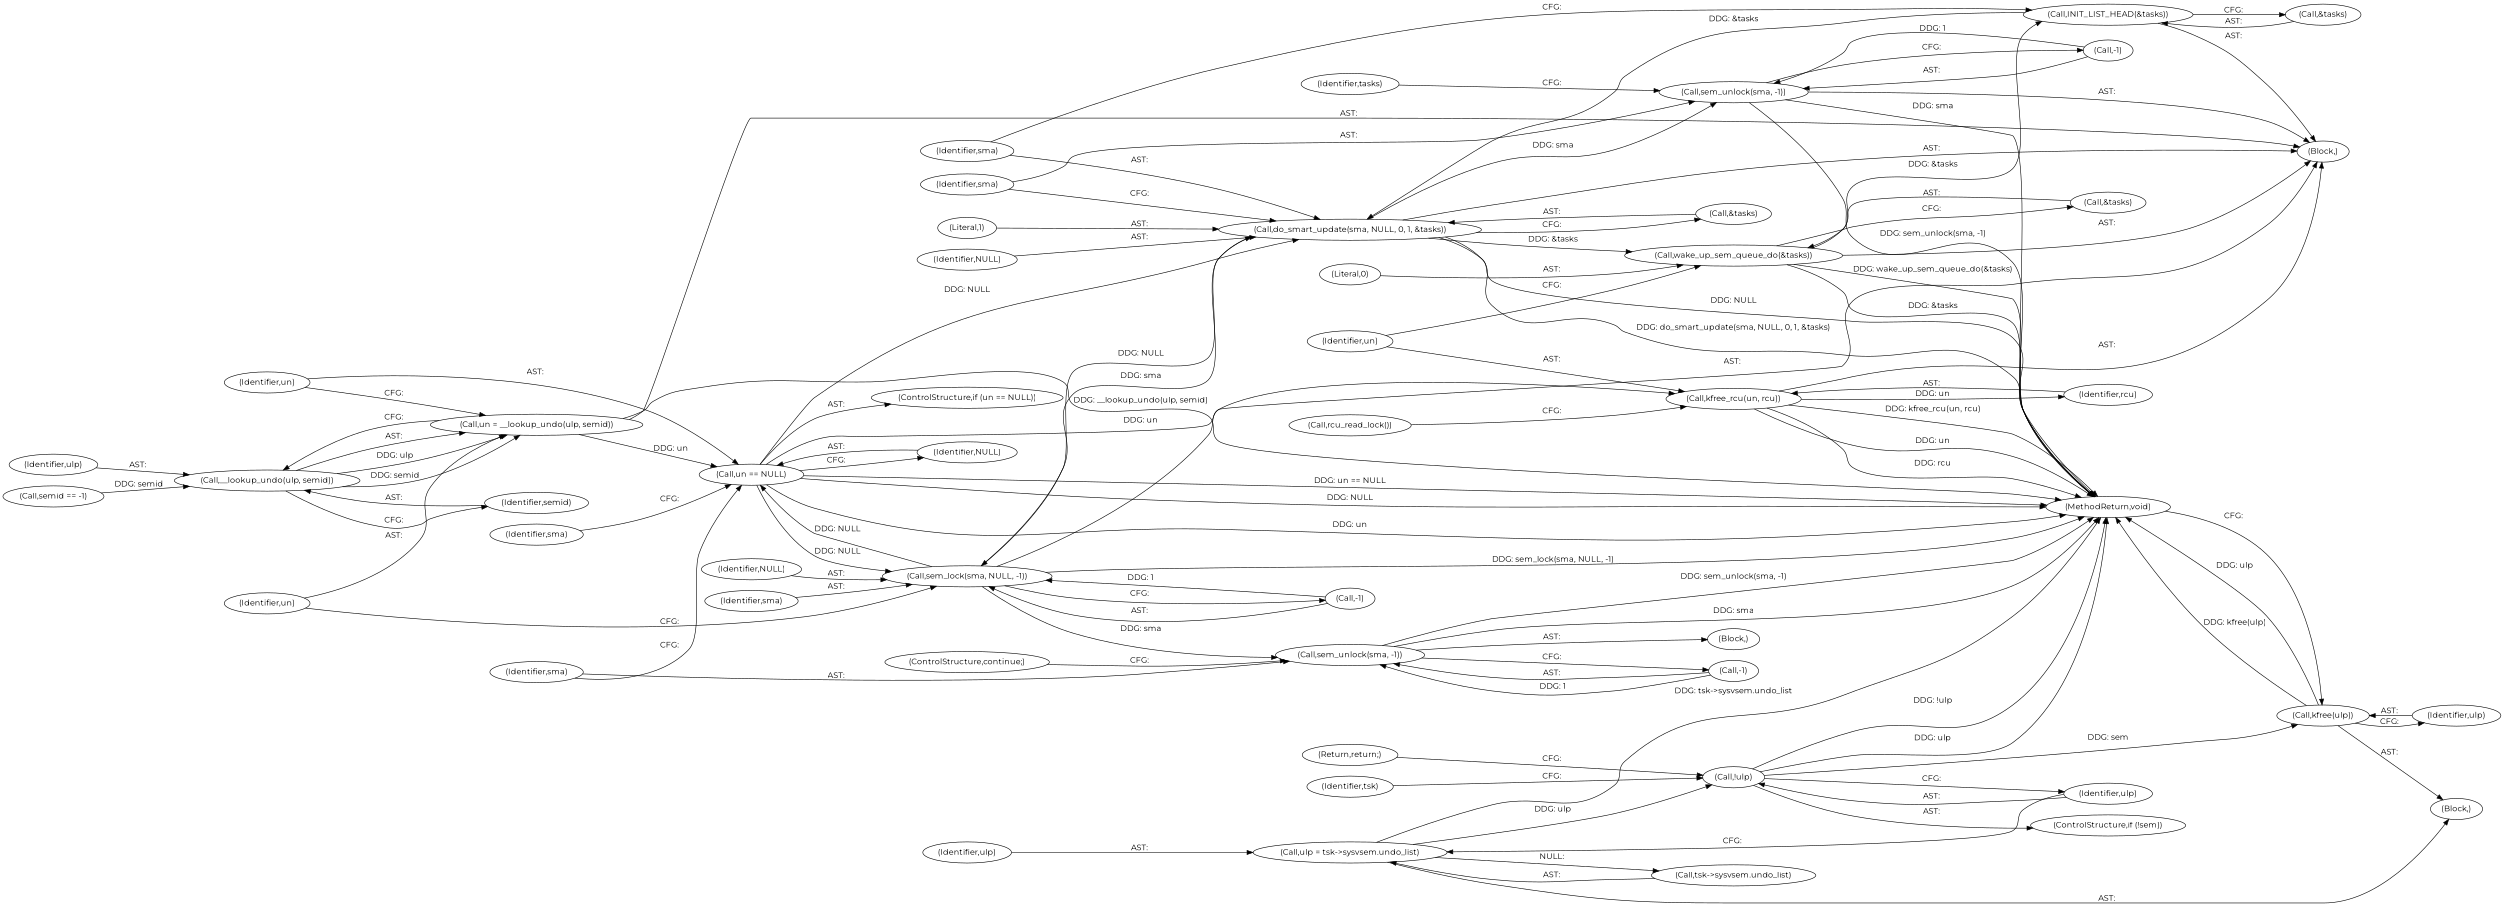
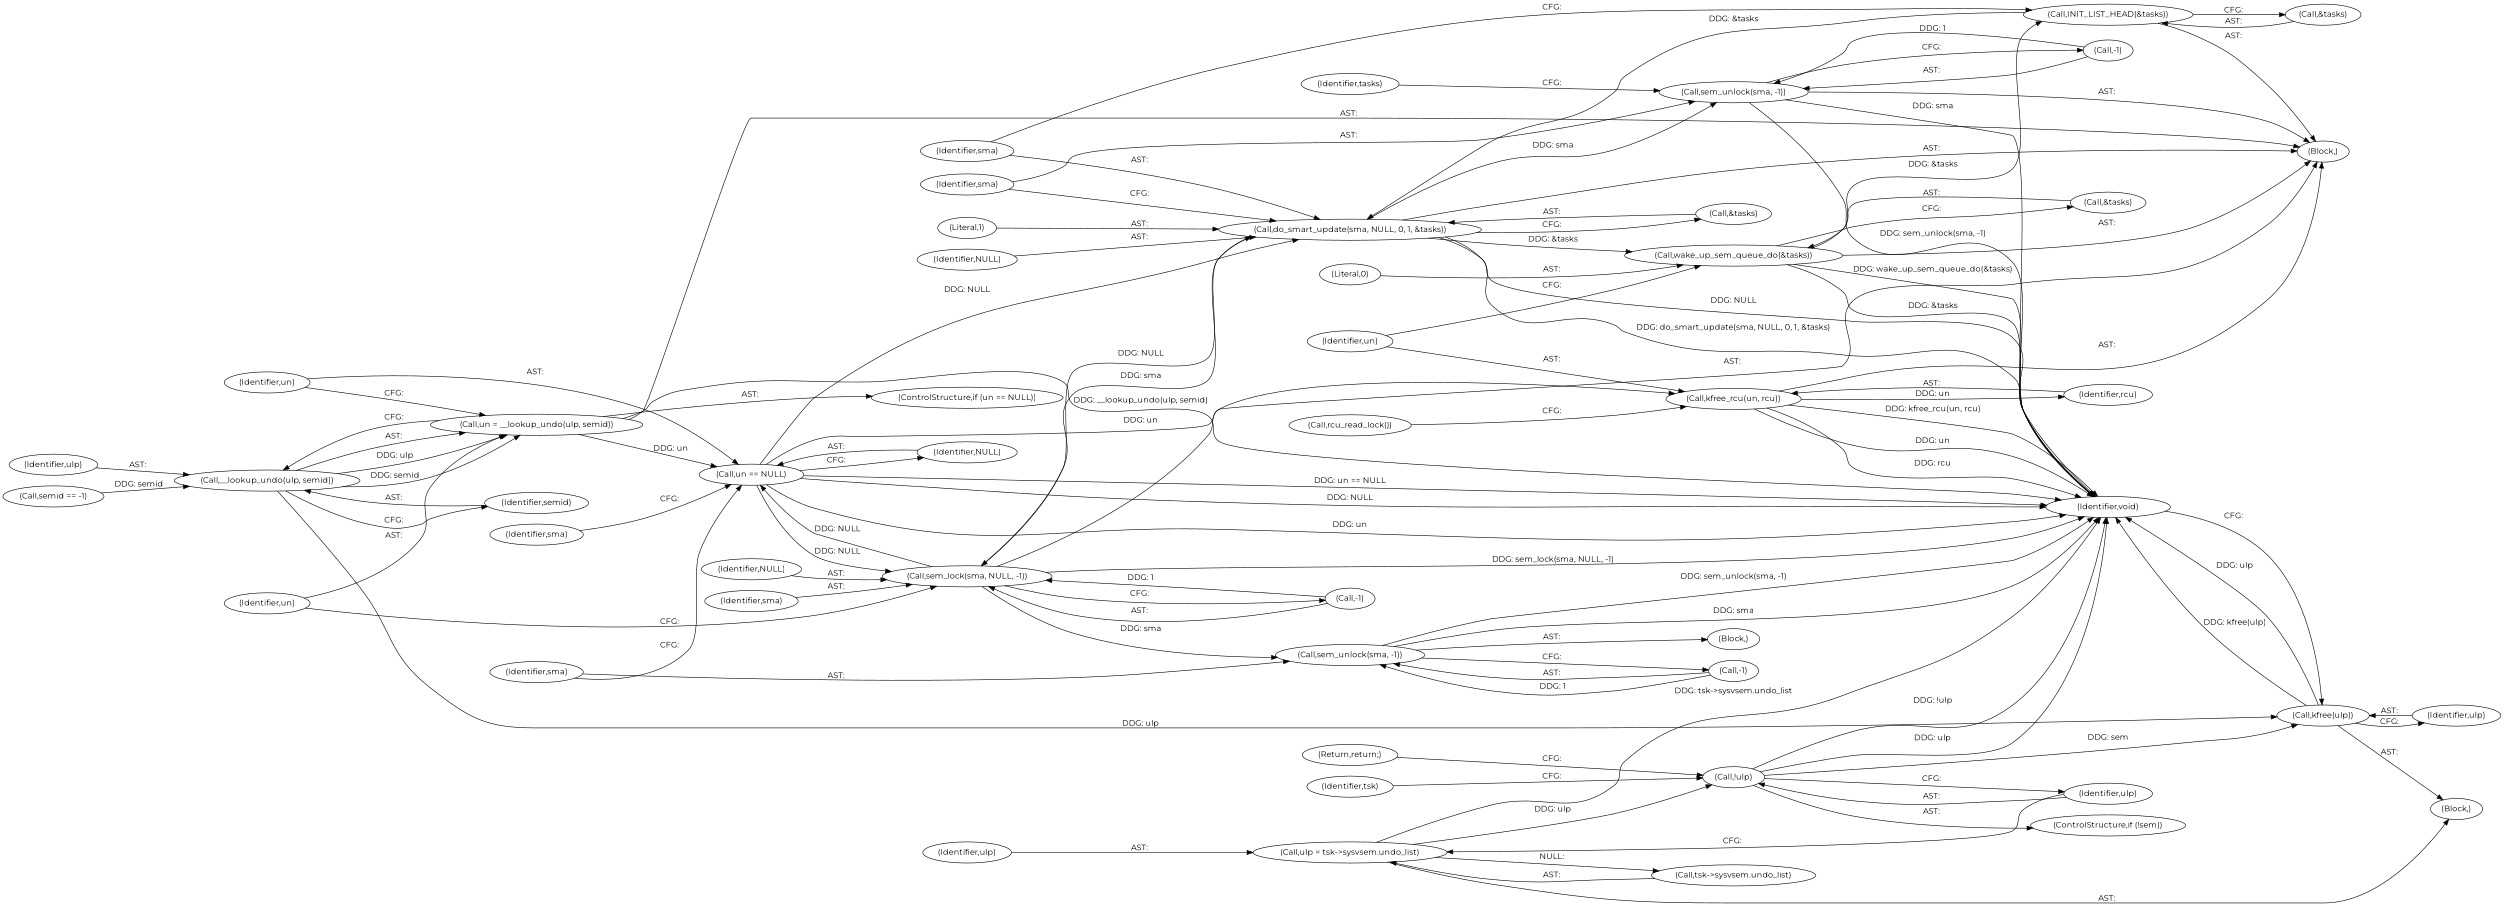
  digraph {
    fontname=Montserrat
    rankdir=LR
    node [fontname=Montserrat]
    edge [fontname=Montserrat]
    n1 [label="(Call,ulp = tsk->sysvsem.undo_list)"]
    n2 [label="(Call,!ulp)"]
    n3 [label="(Block,)"]
    n4 [label="(Call,tsk->sysvsem.undo_list)"]
-   n5 [label="(MethodReturn,void)"]
+   n5 [label="(Identifier,void)"]
    n6 [label="(Call,kfree(ulp))"]
    n7 [label="(Identifier,ulp)"]
    n8 [label="(ControlStructure,if (!sem))"]
    n9 [label="(Call,__lookup_undo(ulp, semid))"]
    n10 [label="(Call,un = __lookup_undo(ulp, semid))"]
    n11 [label="(Identifier,semid)"]
    n12 [label="(Identifier,ulp)"]
    n13 [label="(Call,un == NULL)"]
    n14 [label="(Block,)"]
    n15 [label="(Call,sem_lock(sma, NULL, -1))"]
    n16 [label="(Call,do_smart_update(sma, NULL, 0, 1, &tasks))"]
    n17 [label="(Call,kfree_rcu(un, rcu))"]
    n18 [label="(Identifier,NULL)"]
    n19 [label="(ControlStructure,if (un == NULL))"]
    n20 [label="(Call,sem_unlock(sma, -1))"]
    n21 [label="(Call,-1)"]
    n22 [label="(Call,sem_unlock(sma, -1))"]
    n23 [label="(Call,wake_up_sem_queue_do(&tasks))"]
    n24 [label="(Call,&tasks)"]
    n25 [label="(Identifier,rcu)"]
    n26 [label="(Block,)"]
    n27 [label="(Call,-1)"]
    n28 [label="(Call,-1)"]
    n29 [label="(Call,INIT_LIST_HEAD(&tasks))"]
    n30 [label="(Call,&tasks)"]
    n31 [label="(Call,&tasks)"]
    n32 [label="(Call,rcu_read_lock())"]
    n33 [label="(Identifier,sma)"]
    n34 [label="(Identifier,tsk)"]
    n35 [label="(Identifier,un)"]
    n36 [label="(Return,return;)"]
    n37 [label="(Identifier,NULL)"]
    n38 [label="(Identifier,ulp)"]
    n39 [label="(Identifier,sma)"]
    n40 [label="(Identifier,un)"]
    n41 [label="(Identifier,sma)"]
    n42 [label="(Identifier,ulp)"]
    n43 [label="(Identifier,NULL)"]
    n44 [label="(Identifier,un)"]
    n45 [label="(Identifier,sma)"]
    n46 [label="(Identifier,tasks)"]
    n47 [label="(Literal,1)"]
-   n48 [label="(ControlStructure,continue;)"]
    n49 [label="(Identifier,sma)"]
    n50 [label="(Literal,0)"]
    n51 [label="(Call,semid == -1)"]
    n1 -> n2 [label="DDG: ulp"]
    n1 -> n3 [label="AST: "]
    n1 -> n4 [label="NULL: "]
    n1 -> n5 [label="DDG: tsk->sysvsem.undo_list"]
    n2 -> n5 [label="DDG: !ulp"]
    n2 -> n5 [label="DDG: ulp"]
    n2 -> n6 [label="DDG: sem"]
    n2 -> n7 [label="CFG: "]
    n2 -> n8 [label="AST: "]
    n4 -> n1 [label="AST: "]
    n5 -> n6 [label="CFG: "]
    n6 -> n3 [label="AST: "]
    n6 -> n5 [label="DDG: ulp"]
    n6 -> n5 [label="DDG: kfree(ulp)"]
    n6 -> n12 [label="CFG: "]
    n7 -> n1 [label="CFG: "]
    n7 -> n2 [label="AST: "]
+   n9 -> n6 [label="DDG: ulp"]
    n9 -> n10 [label="AST: "]
    n9 -> n10 [label="DDG: ulp"]
    n9 -> n10 [label="DDG: semid"]
    n9 -> n11 [label="CFG: "]
    n10 -> n5 [label="DDG: __lookup_undo(ulp, semid)"]
    n10 -> n9 [label="CFG: "]
    n10 -> n13 [label="DDG: un"]
    n10 -> n14 [label="AST: "]
    n11 -> n9 [label="AST: "]
    n12 -> n6 [label="AST: "]
    n13 -> n5 [label="DDG: un"]
    n13 -> n5 [label="DDG: un == NULL"]
    n13 -> n5 [label="DDG: NULL"]
    n13 -> n15 [label="DDG: NULL"]
    n13 -> n16 [label="DDG: NULL"]
    n13 -> n17 [label="DDG: un"]
    n13 -> n18 [label="CFG: "]
-   n13 -> n19 [label="AST: "]
+   n10 -> n19 [label="AST: "]
    n15 -> n5 [label="DDG: sem_lock(sma, NULL, -1)"]
    n15 -> n13 [label="DDG: NULL"]
    n15 -> n14 [label="AST: "]
    n15 -> n16 [label="DDG: sma"]
    n15 -> n20 [label="DDG: sma"]
    n15 -> n21 [label="CFG: "]
    n16 -> n5 [label="DDG: NULL"]
    n16 -> n5 [label="DDG: do_smart_update(sma, NULL, 0, 1, &tasks)"]
    n16 -> n14 [label="AST: "]
    n16 -> n15 [label="DDG: NULL"]
    n16 -> n22 [label="DDG: sma"]
    n16 -> n23 [label="DDG: &tasks"]
    n16 -> n24 [label="CFG: "]
    n17 -> n5 [label="DDG: kfree_rcu(un, rcu)"]
    n17 -> n5 [label="DDG: un"]
    n17 -> n5 [label="DDG: rcu"]
    n17 -> n14 [label="AST: "]
    n17 -> n25 [label="DDG: un"]
    n18 -> n13 [label="AST: "]
    n20 -> n5 [label="DDG: sma"]
    n20 -> n5 [label="DDG: sem_unlock(sma, -1)"]
    n20 -> n26 [label="AST: "]
    n20 -> n27 [label="CFG: "]
    n21 -> n15 [label="AST: "]
    n21 -> n15 [label="DDG: 1"]
    n22 -> n5 [label="DDG: sma"]
    n22 -> n5 [label="DDG: sem_unlock(sma, -1)"]
    n22 -> n14 [label="AST: "]
    n22 -> n28 [label="CFG: "]
    n23 -> n5 [label="DDG: wake_up_sem_queue_do(&tasks)"]
    n23 -> n5 [label="DDG: &tasks"]
    n23 -> n14 [label="AST: "]
    n23 -> n29 [label="DDG: &tasks"]
    n23 -> n30 [label="CFG: "]
    n24 -> n16 [label="AST: "]
    n25 -> n17 [label="AST: "]
    n27 -> n20 [label="AST: "]
    n27 -> n20 [label="DDG: 1"]
    n28 -> n22 [label="AST: "]
    n28 -> n22 [label="DDG: 1"]
    n29 -> n14 [label="AST: "]
    n29 -> n16 [label="DDG: &tasks"]
    n29 -> n31 [label="CFG: "]
    n30 -> n23 [label="AST: "]
    n31 -> n29 [label="AST: "]
    n32 -> n17 [label="CFG: "]
    n33 -> n15 [label="AST: "]
    n34 -> n2 [label="CFG: "]
    n35 -> n10 [label="AST: "]
    n35 -> n15 [label="CFG: "]
    n36 -> n2 [label="CFG: "]
    n37 -> n15 [label="AST: "]
    n38 -> n9 [label="AST: "]
    n39 -> n13 [label="CFG: "]
    n39 -> n20 [label="AST: "]
    n40 -> n10 [label="CFG: "]
    n40 -> n13 [label="AST: "]
    n41 -> n13 [label="CFG: "]
    n42 -> n1 [label="AST: "]
    n43 -> n16 [label="AST: "]
    n44 -> n17 [label="AST: "]
    n44 -> n23 [label="CFG: "]
    n45 -> n16 [label="CFG: "]
    n45 -> n22 [label="AST: "]
    n46 -> n22 [label="CFG: "]
    n47 -> n16 [label="AST: "]
-   n48 -> n20 [label="CFG: "]
    n49 -> n16 [label="AST: "]
    n49 -> n29 [label="CFG: "]
    n50 -> n23 [label="AST: "]
    n51 -> n9 [label="DDG: semid"]
  }
